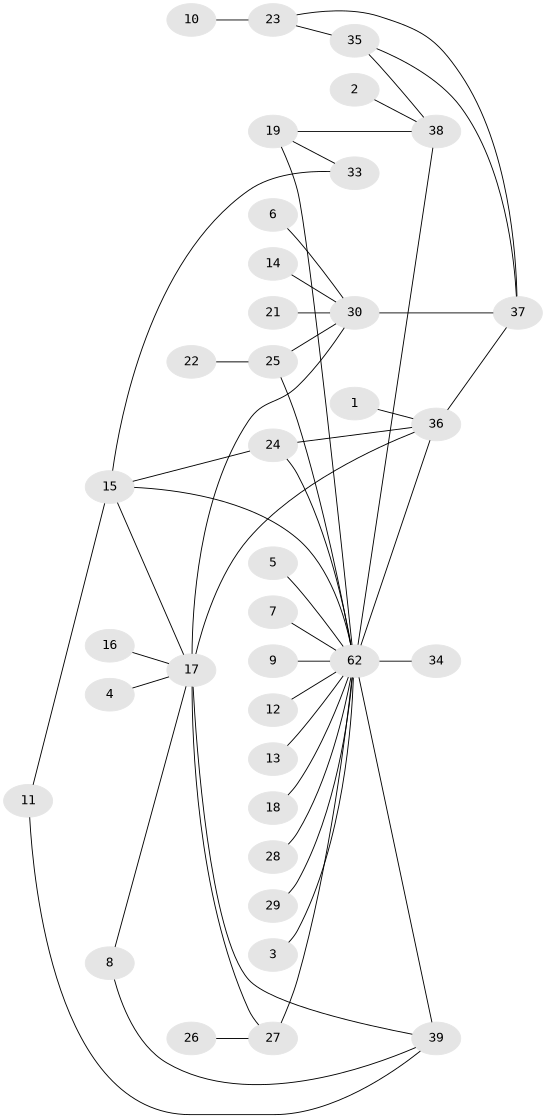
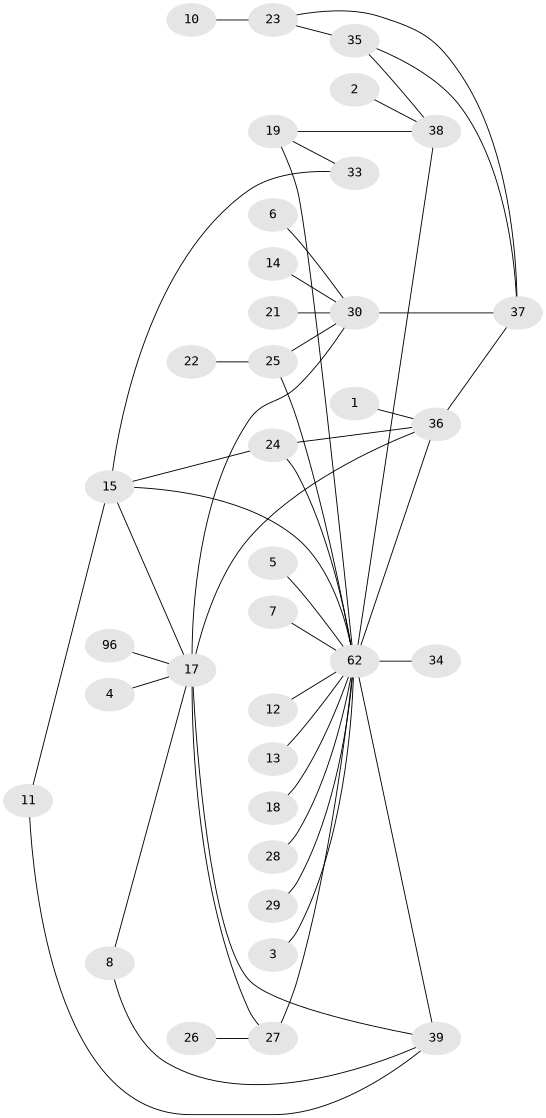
  graph {
    fontname="DejaVu Sans Mono"
    rankdir=LR
    node [color=gray90 fontname="DejaVu Sans Mono" style=filled]
    edge [fontname="DejaVu Sans Mono" weight=1.0]
    1
    36
    37
    2
    38
    n6 [label=62]
    3
    39
    34
    4
    17
    30
    27
    5
    6
    7
    8
-   9
    10
    23
    35
    11
    15
    24
    33
    12
    13
    14
-   16
+   16 [label=96]
    18
    19
    21
    22
    25
    26
    28
    29
    1 -- 36
    36 -- 37 [weight=2.0]
    2 -- 38
    n6 -- 36
    n6 -- 38
    n6 -- 39
    n6 -- 34
    3 -- n6
    4 -- 17
    17 -- 36
    17 -- 39
    17 -- 30
    17 -- 27
    30 -- 37
    27 -- n6
    5 -- n6
    6 -- 30
    7 -- n6
    8 -- 39
    8 -- 17
-   9 -- n6
    10 -- 23
    23 -- 37
    23 -- 35
    35 -- 37
    35 -- 38
    11 -- 39
    11 -- 15
    15 -- n6
    15 -- 17
    15 -- 24
    15 -- 33
    24 -- 36
    24 -- n6
    12 -- n6
    13 -- n6
    14 -- 30
    16 -- 17
    18 -- n6
    19 -- 38 [weight=2.0]
    19 -- n6
    19 -- 33
    21 -- 30
    22 -- 25
    25 -- n6
    25 -- 30
    26 -- 27
    28 -- n6
    29 -- n6
  }
